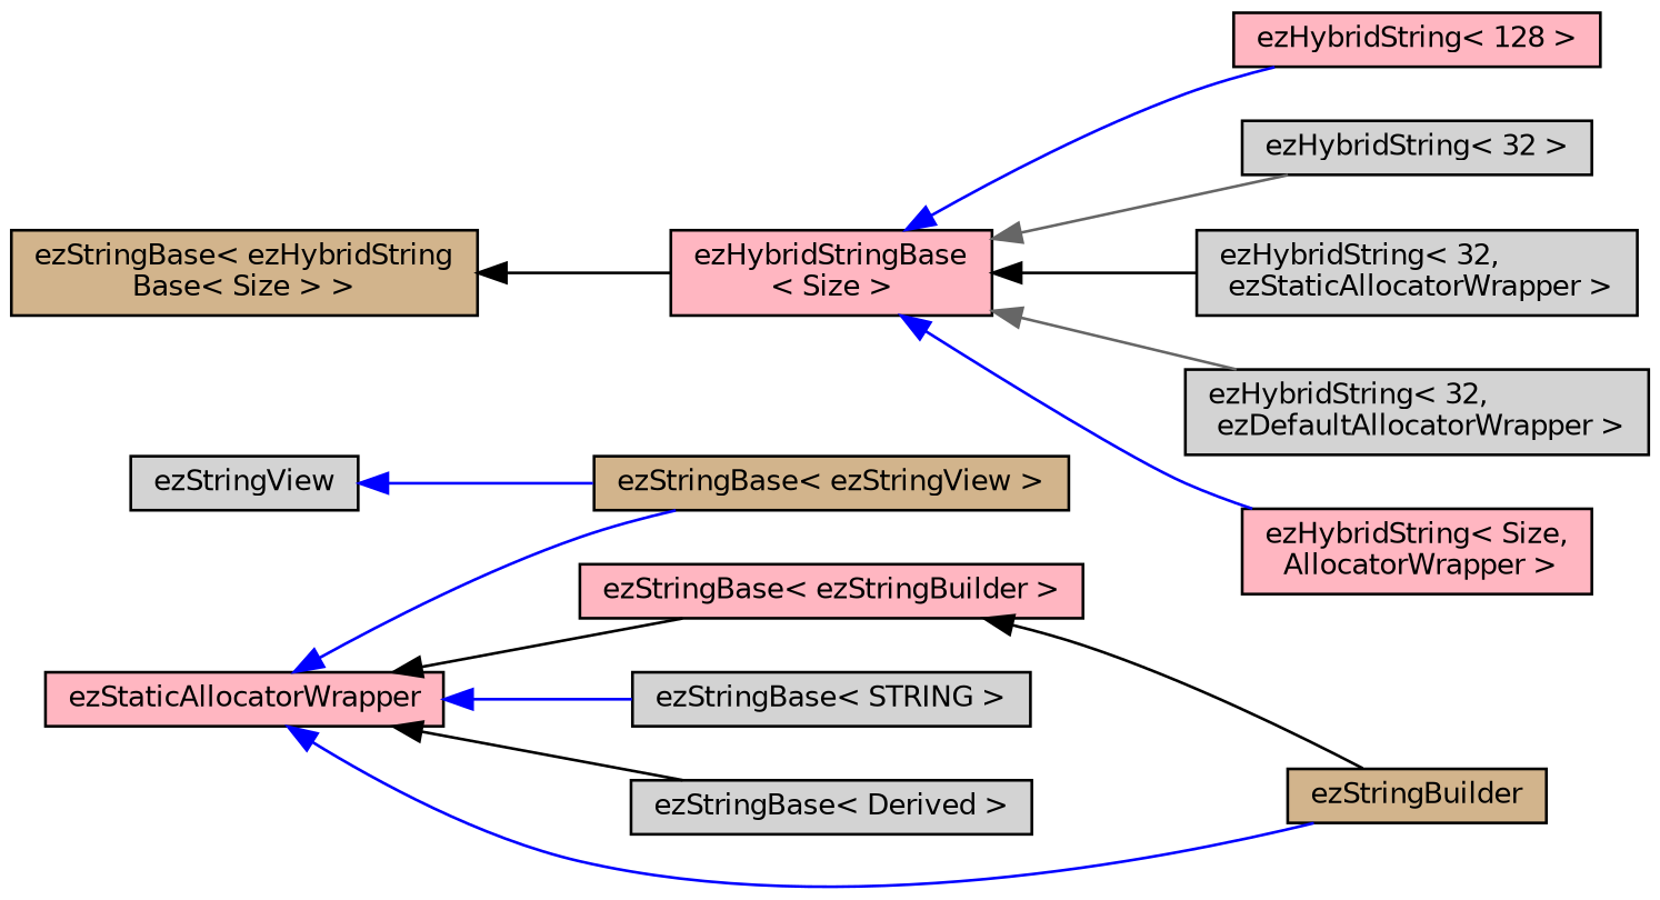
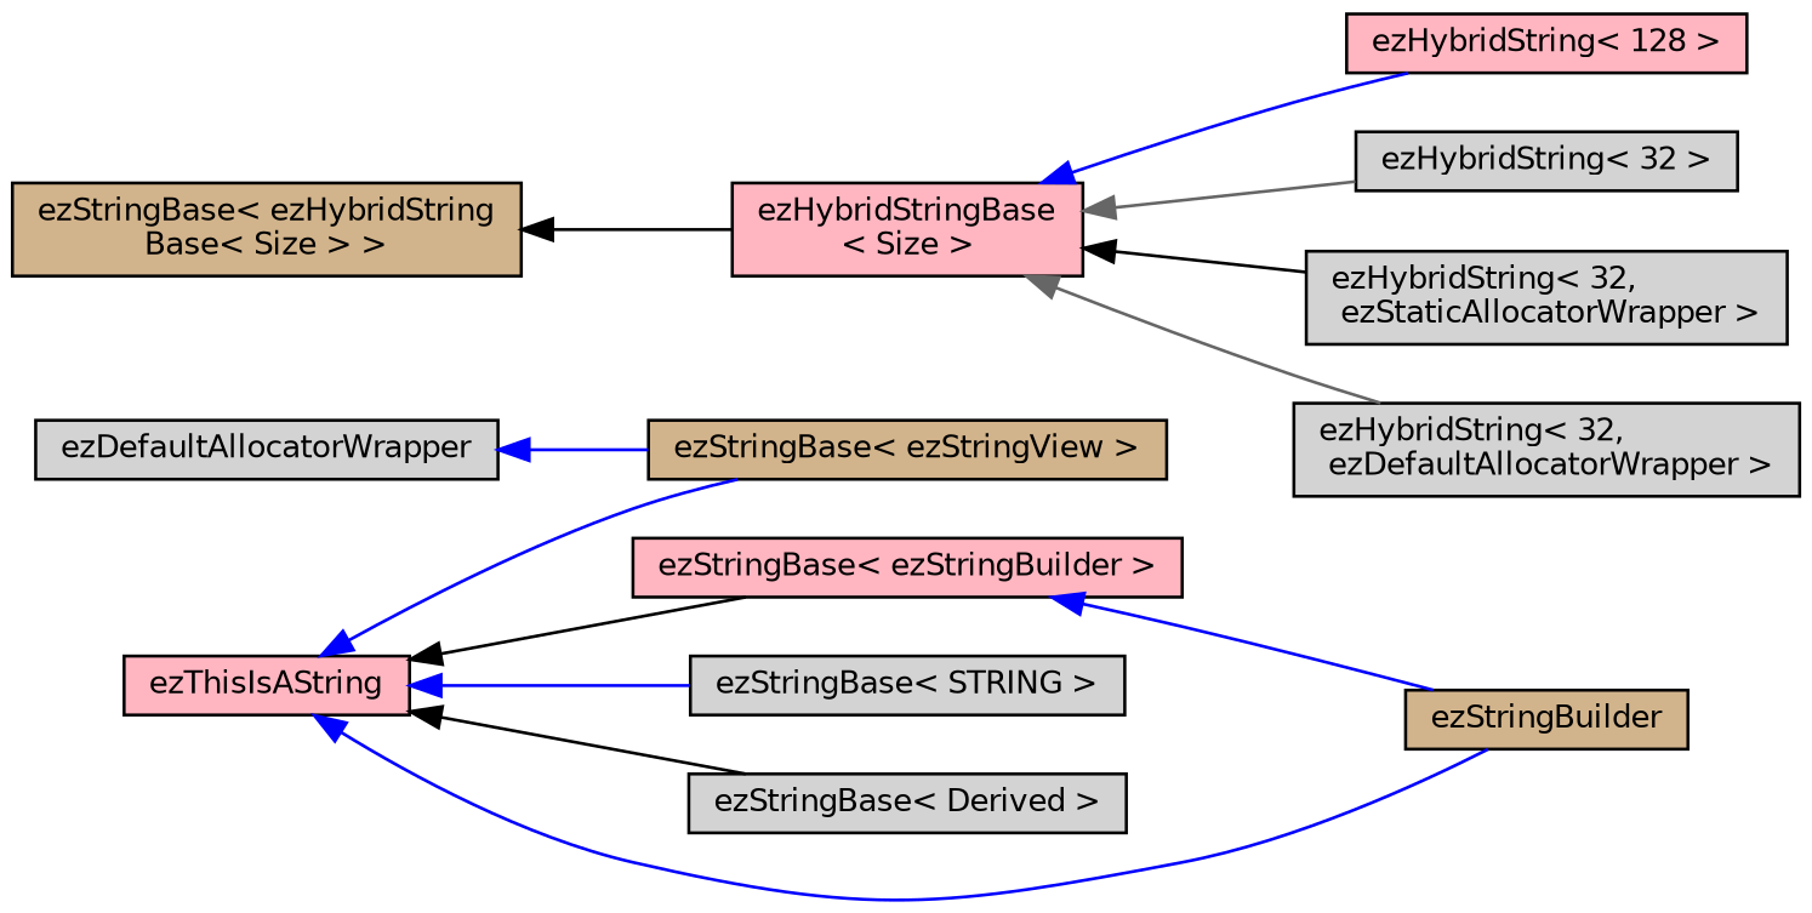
  digraph {
    rankdir=LR
    node [color=black fillcolor=lightgrey fontname=Helvetica fontsize=10 shape=record style=filled]
    edge [color=blue dir=back fontname=Helvetica fontsize=10 labelfontname=Helvetica labelfontsize=10 style=solid]
-   n1 [fillcolor=lightpink height=0.2 label=ezStaticAllocatorWrapper width=0.4]
+   n1 [fillcolor=lightpink height=0.2 label=ezThisIsAString width=0.4]
    n2 [fillcolor=tan height=0.2 label="ezStringBase\< ezStringView \>" width=0.4]
    n3 [fillcolor=lightpink height=0.2 label="ezStringBase\< ezStringBuilder \>" width=0.4]
    n4 [height=0.2 label="ezStringBase\< STRING \>" width=0.4]
    n5 [height=0.2 label="ezStringBase\< Derived \>" width=0.4]
    n6 [fillcolor=tan height=0.2 label=ezStringBuilder width=0.4]
    n7 [fillcolor=tan height=0.2 label="ezStringBase\< ezHybridString\lBase\< Size \> \>" width=0.4]
    n8 [fillcolor=lightpink height=0.2 label="ezHybridStringBase\l\< Size \>" width=0.4]
-   n9 [height=0.2 label=ezStringView width=0.4]
+   n9 [height=0.2 label=ezDefaultAllocatorWrapper width=0.4]
    n10 [fillcolor=lightpink height=0.2 label="ezHybridString\< 128 \>" width=0.4]
    n11 [height=0.2 label="ezHybridString\< 32 \>" width=0.4]
    n12 [height=0.2 label="ezHybridString\< 32,\l ezStaticAllocatorWrapper \>" width=0.4]
    n13 [height=0.2 label="ezHybridString\< 32,\l ezDefaultAllocatorWrapper \>" width=0.4]
-   n14 [fillcolor=lightpink height=0.2 label="ezHybridString\< Size,\l AllocatorWrapper \>" width=0.4]
    n1 -> n2
    n1 -> n3 [color=black]
    n1 -> n4
    n1 -> n5 [color=black]
    n1 -> n6
-   n3 -> n6 [color=black]
+   n3 -> n6
    n7 -> n8 [color=black]
    n8 -> n10
    n8 -> n11 [color=gray40]
    n8 -> n12 [color=black]
    n8 -> n13 [color=gray40]
-   n8 -> n14
    n9 -> n2
  }
